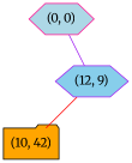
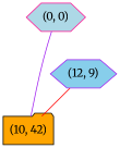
  graph {
    fontname=Merriweather
    node [fontname=Merriweather shape=hexagon style=filled]
    edge [fontname=Merriweather]
    "(10, 42)" [color=black fillcolor=orange shape=folder]
    "(0, 0)" [color=deeppink fillcolor=lightblue]
    "(12, 9)" [color=purple fillcolor=skyblue]
-   "(0, 0)" -- "(12, 9)" [color=purple weight=4]
+   "(0, 0)" -- "(10, 42)" [color=purple weight=4]
    "(12, 9)" -- "(10, 42)" [color=red weight=1]
  }
